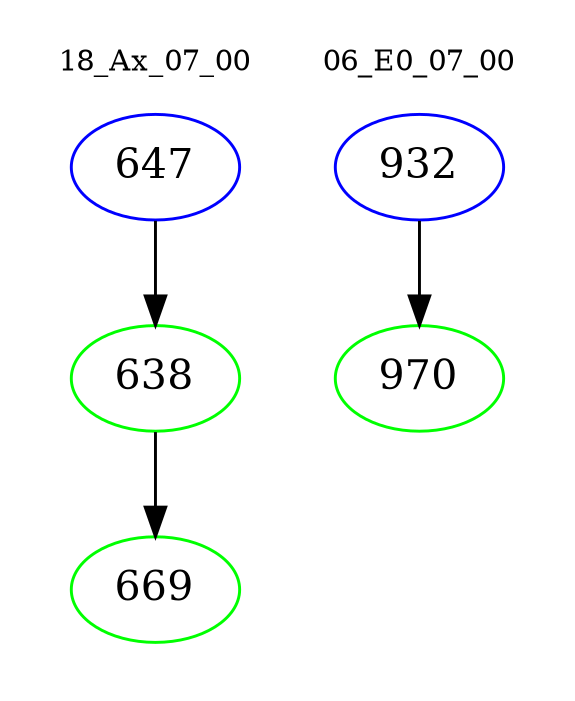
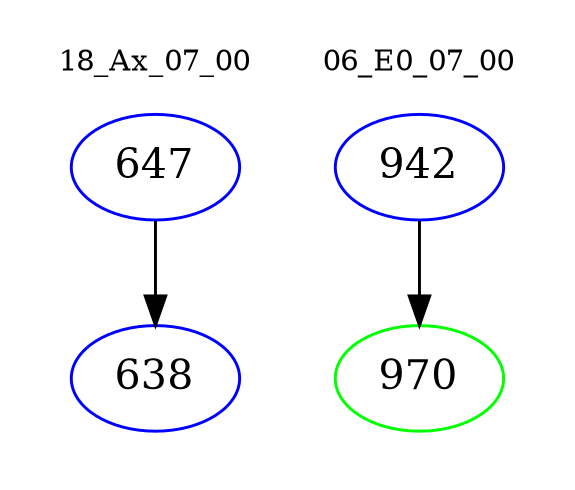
  digraph {
    node [color=blue]
    edge [color=black]
    n1 [label=647]
-   n2 [color=green label=638]
-   n3 [color=green label=669]
-   n4 [label=932]
+   n2 [label=638]
+   n4 [label=942]
    n5 [color=green label=970]
    subgraph cluster_1 {
      color=white
      fontsize=10
      label="18_Ax_07_00"
      n1
      n2
-     n3
    }
    subgraph cluster_2 {
      color=white
      fontsize=10
      label="06_E0_07_00"
      n4
      n5
    }
    n1 -> n2
-   n2 -> n3
    n4 -> n5
  }
